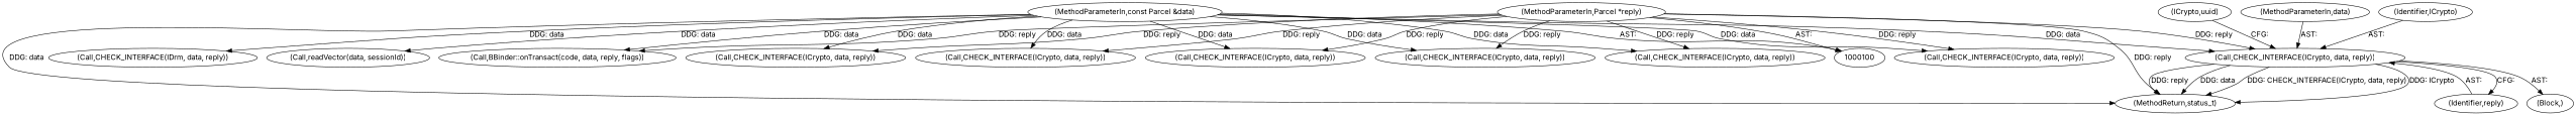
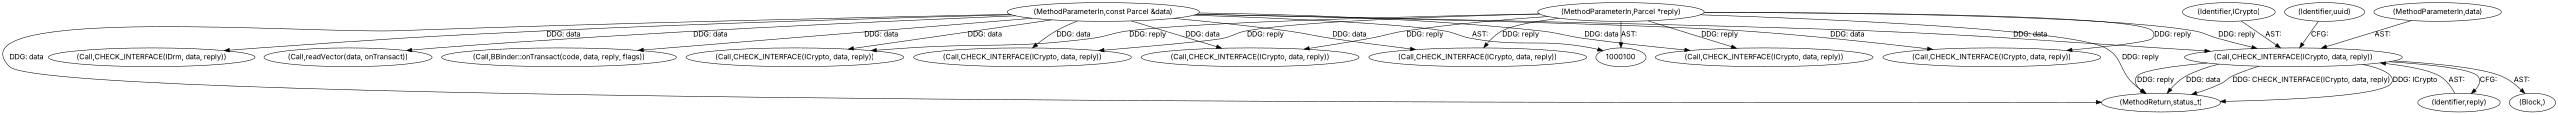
  digraph {
    fontname=Inter
    node [fontname=Inter]
    edge [fontname=Inter]
    n1 [label="(Call,CHECK_INTERFACE(ICrypto, data, reply))"]
    n2 [label="(MethodReturn,status_t)"]
    n3 [label="(Identifier,reply)"]
    n4 [label="(Block,)"]
    n5 [label="(MethodParameterIn,const Parcel &data)"]
    n6 [label="(Call,CHECK_INTERFACE(IDrm, data, reply))"]
    n7 [label="(Call,CHECK_INTERFACE(ICrypto, data, reply))"]
    n8 [label="(Call,CHECK_INTERFACE(ICrypto, data, reply))"]
    n9 [label="(Call,CHECK_INTERFACE(ICrypto, data, reply))"]
    n10 [label="(Call,CHECK_INTERFACE(ICrypto, data, reply))"]
-   n11 [label="(Call,readVector(data, sessionId))"]
+   n11 [label="(Call,readVector(data, onTransact))"]
    n12 [label="(Call,BBinder::onTransact(code, data, reply, flags))"]
    n13 [label="(Call,CHECK_INTERFACE(ICrypto, data, reply))"]
    n14 [label="(Call,CHECK_INTERFACE(ICrypto, data, reply))"]
    1000100
    n16 [label="(MethodParameterIn,Parcel *reply)"]
-   n17 [label="(ICrypto,uuid)"]
+   n17 [label="(Identifier,uuid)"]
    n18 [label="(MethodParameterIn,data)"]
    n19 [label="(Identifier,ICrypto)"]
    n1 -> n2 [label="DDG: data"]
    n1 -> n2 [label="DDG: CHECK_INTERFACE(ICrypto, data, reply)"]
    n1 -> n2 [label="DDG: ICrypto"]
    n1 -> n2 [label="DDG: reply"]
    n1 -> n3 [label="CFG: "]
    n1 -> n4 [label="AST: "]
    n3 -> n1 [label="AST: "]
    n5 -> n1 [label="DDG: data"]
    n5 -> n2 [label="DDG: data"]
    n5 -> n6 [label="DDG: data"]
    n5 -> n7 [label="DDG: data"]
    n5 -> n8 [label="DDG: data"]
    n5 -> n9 [label="DDG: data"]
    n5 -> n10 [label="DDG: data"]
    n5 -> n11 [label="DDG: data"]
    n5 -> n12 [label="DDG: data"]
    n5 -> n13 [label="DDG: data"]
    n5 -> n14 [label="DDG: data"]
    n5 -> 1000100 [label="AST: "]
    n16 -> n1 [label="DDG: reply"]
    n16 -> n2 [label="DDG: reply"]
    n16 -> n7 [label="DDG: reply"]
    n16 -> n8 [label="DDG: reply"]
    n16 -> n9 [label="DDG: reply"]
    n16 -> n10 [label="DDG: reply"]
-   n16 -> n12 [label="DDG: reply"]
    n16 -> n13 [label="DDG: reply"]
    n16 -> n14 [label="DDG: reply"]
    n16 -> 1000100 [label="AST: "]
    n17 -> n1 [label="CFG: "]
    n18 -> n1 [label="AST: "]
    n19 -> n1 [label="AST: "]
  }
